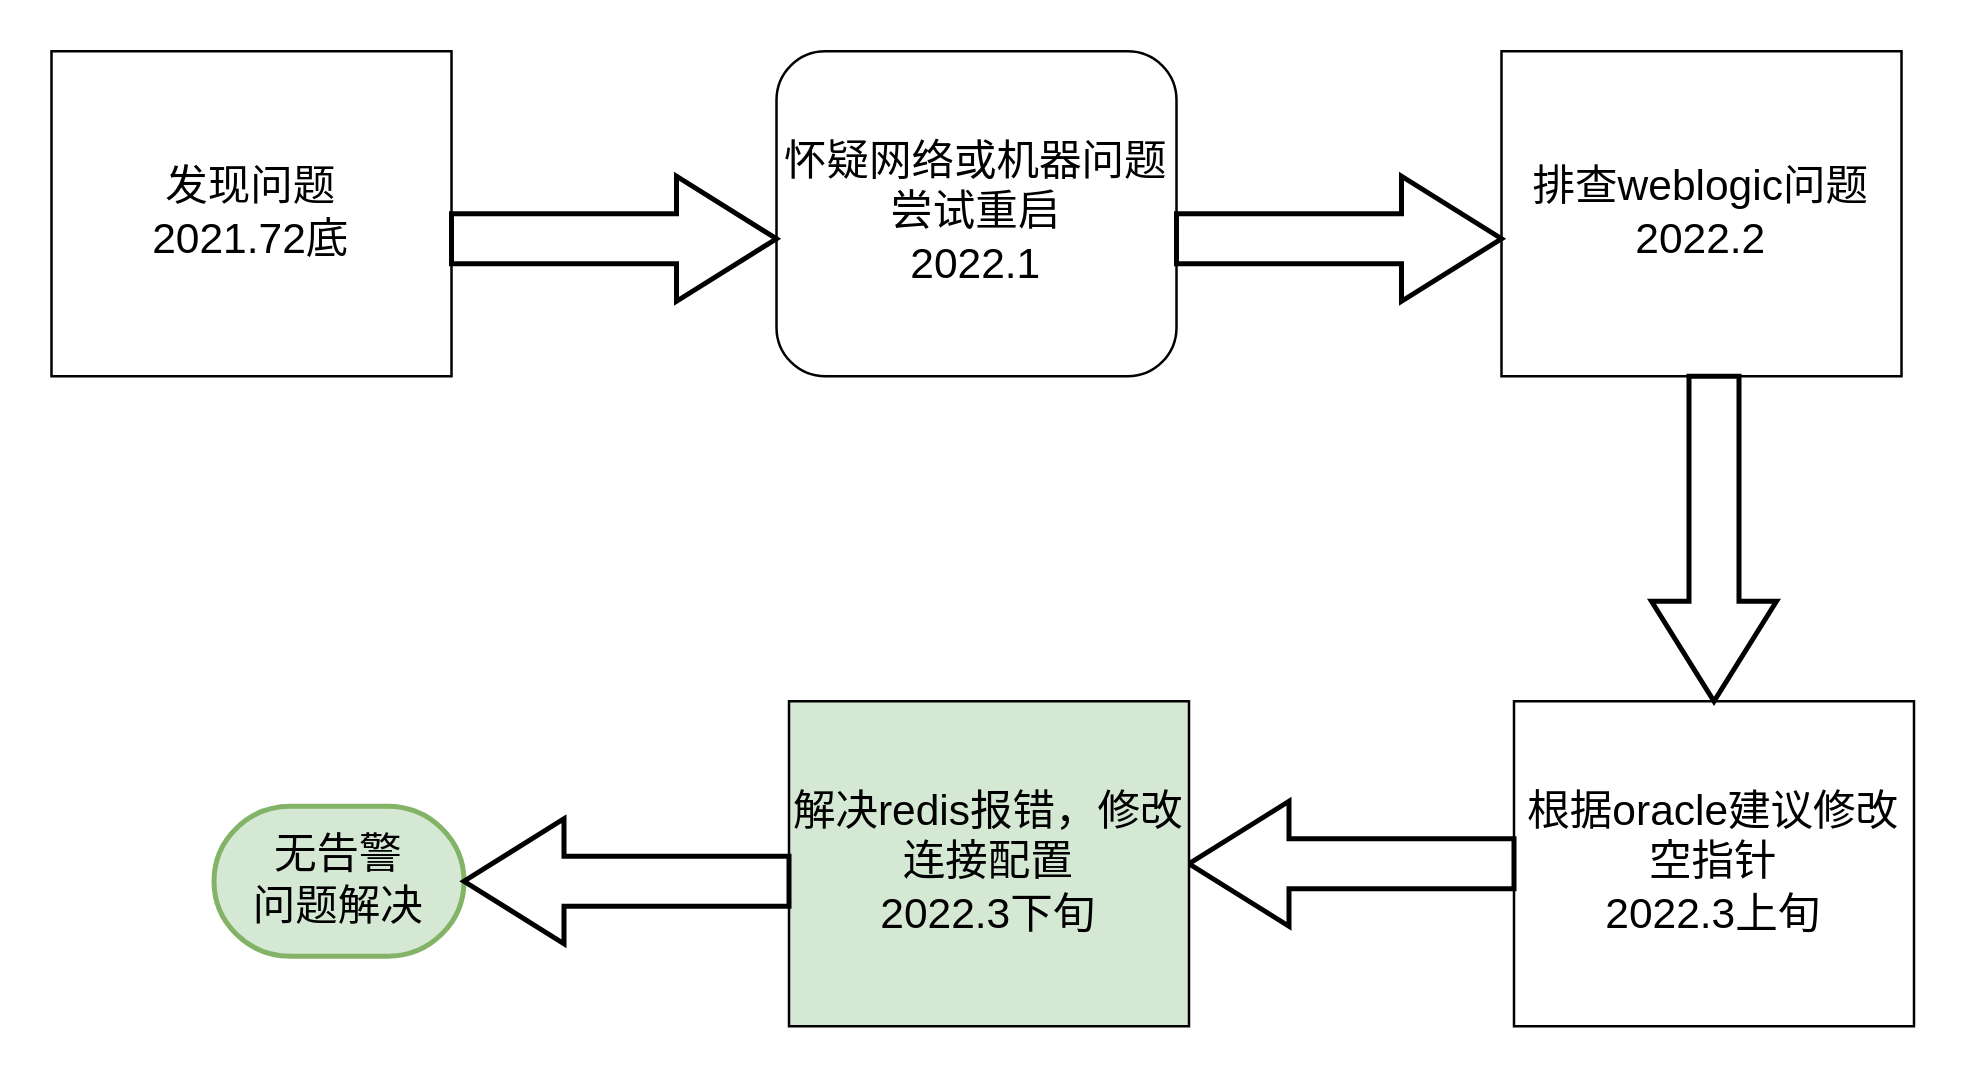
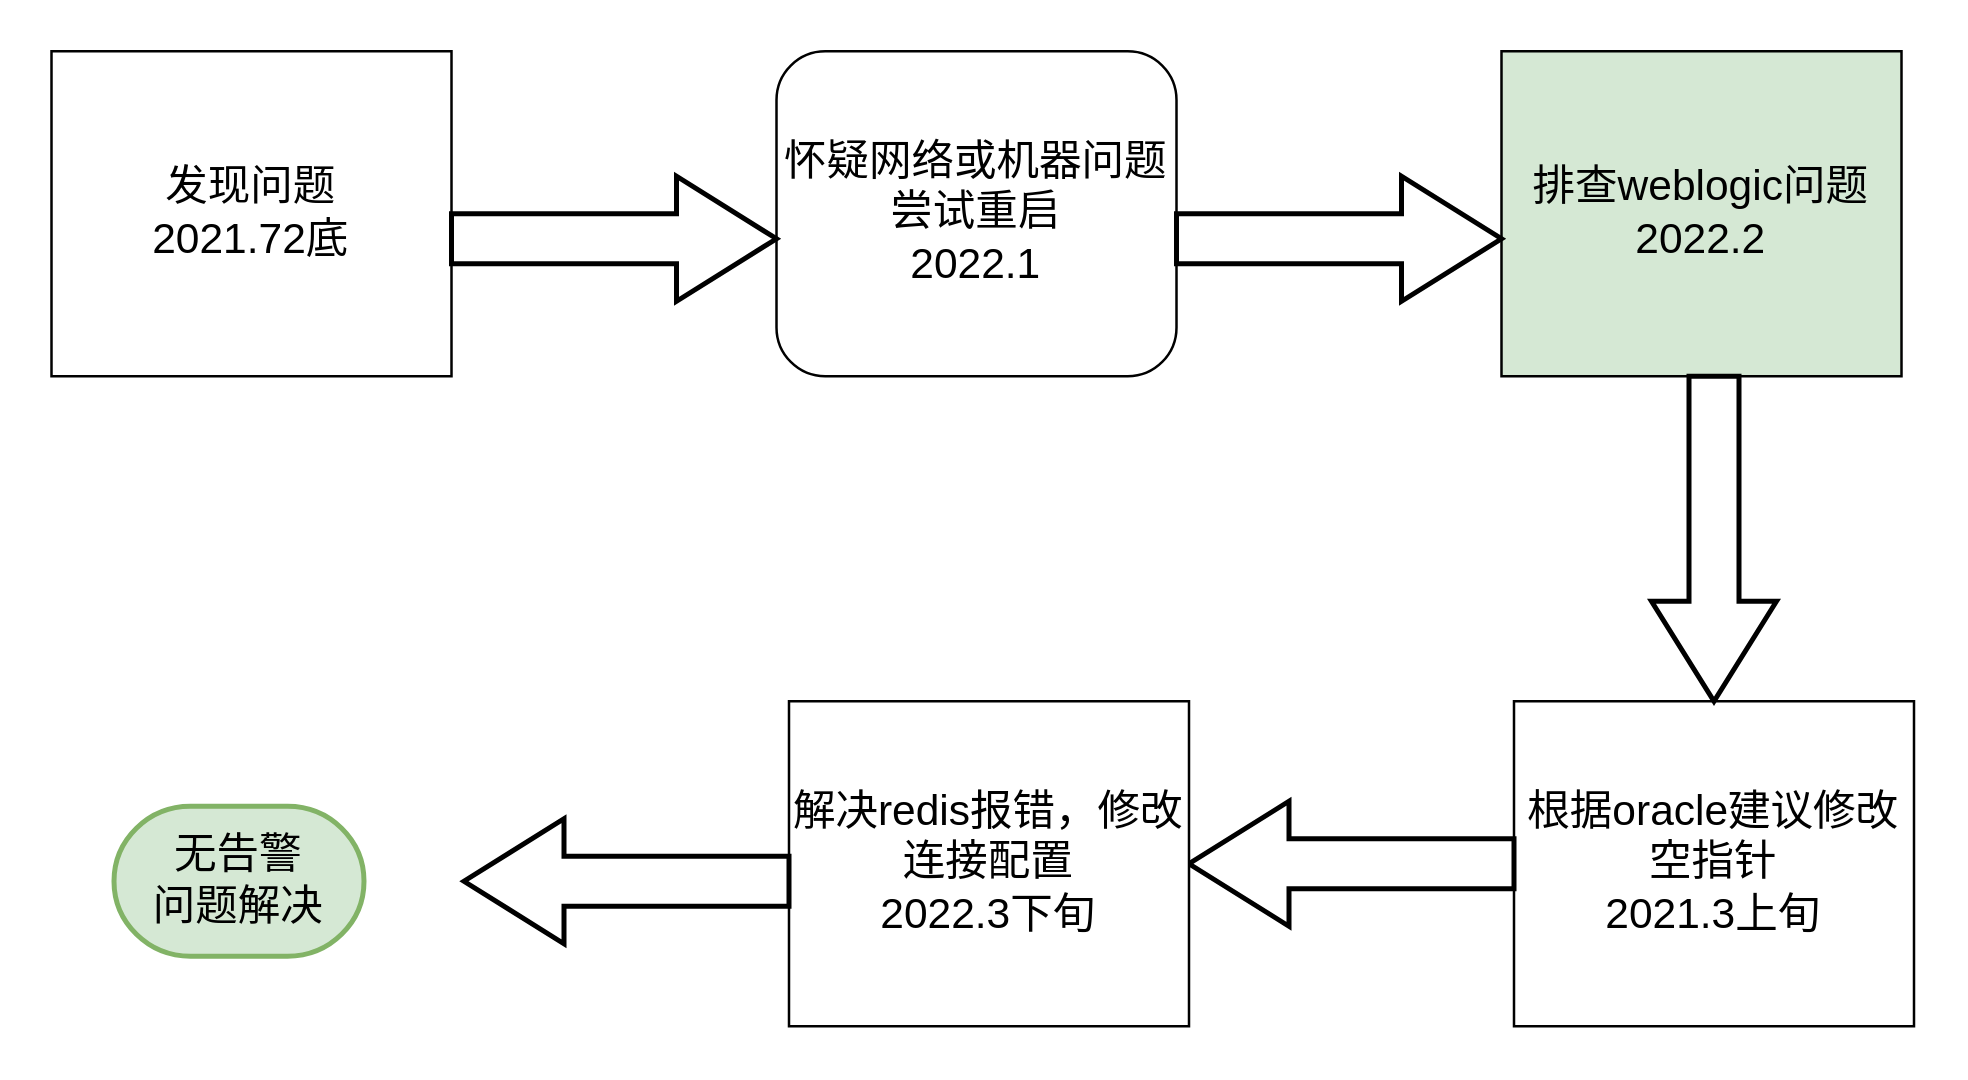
  <mxCell id="0" />
  <mxCell id="1" parent="0" />
  <mxCell id="2" value="发现问题&lt;br style=&quot;font-size: 17px;&quot;&gt;2021.72底" style="rounded=0;whiteSpace=wrap;html=1;fontSize=17;" parent="1" vertex="1"><mxGeometry x="20" y="20" width="160" height="130" as="geometry" /></mxCell>
  <mxCell id="3" value="怀疑网络或机器问题&lt;br style=&quot;font-size: 17px&quot;&gt;尝试重启&lt;br style=&quot;font-size: 17px&quot;&gt;2022.1" style="whiteSpace=wrap;html=1;fontSize=17;rounded=1;" parent="1" vertex="1"><mxGeometry x="310" y="20" width="160" height="130" as="geometry" /></mxCell>
  <mxCell id="4" value="" style="verticalLabelPosition=bottom;verticalAlign=top;html=1;strokeWidth=2;shape=mxgraph.arrows2.arrow;dy=0.6;dx=40;notch=0;" parent="1" vertex="1"><mxGeometry x="180" y="70" width="130" height="50" as="geometry" /></mxCell>
- <mxCell id="5" value="排查weblogic问题&lt;br style=&quot;font-size: 17px&quot;&gt;2022.2" style="whiteSpace=wrap;html=1;rounded=0;fontSize=17;" parent="1" vertex="1"><mxGeometry x="600" y="20" width="160" height="130" as="geometry" /></mxCell>
+ <mxCell id="5" value="排查weblogic问题&lt;br style=&quot;font-size: 17px&quot;&gt;2022.2" style="whiteSpace=wrap;html=1;rounded=0;fontSize=17;fillColor=#d5e8d4;" parent="1" vertex="1"><mxGeometry x="600" y="20" width="160" height="130" as="geometry" /></mxCell>
  <mxCell id="6" value="" style="verticalLabelPosition=bottom;verticalAlign=top;html=1;strokeWidth=2;shape=mxgraph.arrows2.arrow;dy=0.6;dx=40;notch=0;" parent="1" vertex="1"><mxGeometry x="470" y="70" width="130" height="50" as="geometry" /></mxCell>
- <mxCell id="7" value="根据oracle建议修改空指针&lt;br style=&quot;font-size: 17px&quot;&gt;2022.3上旬" style="whiteSpace=wrap;html=1;rounded=0;fontSize=17;" parent="1" vertex="1"><mxGeometry x="605" y="280" width="160" height="130" as="geometry" /></mxCell>
+ <mxCell id="7" value="根据oracle建议修改空指针&lt;br style=&quot;font-size: 17px&quot;&gt;2021.3上旬" style="whiteSpace=wrap;html=1;rounded=0;fontSize=17;" parent="1" vertex="1"><mxGeometry x="605" y="280" width="160" height="130" as="geometry" /></mxCell>
  <mxCell id="8" value="" style="verticalLabelPosition=bottom;verticalAlign=top;html=1;strokeWidth=2;shape=mxgraph.arrows2.arrow;dy=0.6;dx=40;notch=0;direction=south;" parent="1" vertex="1"><mxGeometry x="660" y="150" width="50" height="130" as="geometry" /></mxCell>
  <mxCell id="9" value="" style="verticalLabelPosition=bottom;verticalAlign=top;html=1;strokeWidth=2;shape=mxgraph.arrows2.arrow;dy=0.6;dx=40;notch=0;direction=west;" parent="1" vertex="1"><mxGeometry x="475" y="320" width="130" height="50" as="geometry" /></mxCell>
- <mxCell id="10" value="解决redis报错，修改连接配置&lt;br style=&quot;font-size: 17px&quot;&gt;2022.3下旬" style="whiteSpace=wrap;html=1;rounded=0;fontSize=17;fillColor=#d5e8d4;" parent="1" vertex="1"><mxGeometry x="315" y="280" width="160" height="130" as="geometry" /></mxCell>
- <mxCell id="11" value="无告警&lt;br&gt;问题解决" style="strokeWidth=2;html=1;shape=mxgraph.flowchart.terminator;whiteSpace=wrap;fontSize=17;fillColor=#d5e8d4;strokeColor=#82b366;" parent="1" vertex="1"><mxGeometry x="85" y="322" width="100" height="60" as="geometry" /></mxCell>
+ <mxCell id="10" value="解决redis报错，修改连接配置&lt;br style=&quot;font-size: 17px&quot;&gt;2022.3下旬" style="whiteSpace=wrap;html=1;rounded=0;fontSize=17;" parent="1" vertex="1"><mxGeometry x="315" y="280" width="160" height="130" as="geometry" /></mxCell>
+ <mxCell id="11" value="无告警&lt;br&gt;问题解决" style="strokeWidth=2;html=1;shape=mxgraph.flowchart.terminator;whiteSpace=wrap;fontSize=17;fillColor=#d5e8d4;strokeColor=#82b366;" parent="1" vertex="1"><mxGeometry x="45" y="322" width="100" height="60" as="geometry" /></mxCell>
  <mxCell id="12" value="" style="verticalLabelPosition=bottom;verticalAlign=top;html=1;strokeWidth=2;shape=mxgraph.arrows2.arrow;dy=0.6;dx=40;notch=0;direction=west;" parent="1" vertex="1"><mxGeometry x="185" y="327" width="130" height="50" as="geometry" /></mxCell>
